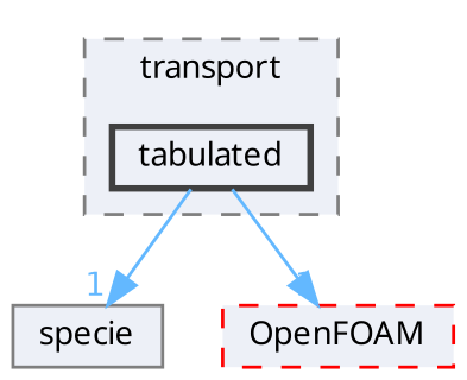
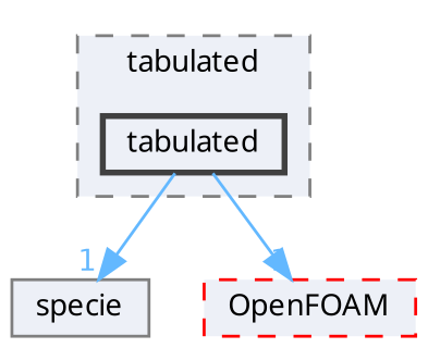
  digraph {
    compound=true
    fontname="Noto Sans"
    node [fillcolor="#edf0f7" fontname="Noto Sans" fontsize=10 shape=box]
    edge [color=steelblue1 fontcolor=steelblue1 fontname="Noto Sans" fontsize=10 headlabel=1 labeldistance=1.5 labelfontname=Helvetica labelfontsize=10]
    n1 [color=grey25 height=0.2 label=tabulated style="filled,bold" width=0.4]
    n2 [color=grey50 height=0.2 label=specie style=filled width=0.4]
    n3 [color=red height=0.2 label=OpenFOAM style="filled,dashed" width=0.4]
    subgraph cluster_1 {
      bgcolor="#edf0f7"
      fontsize=10
-     label=transport
+     label=tabulated
      pencolor=grey50
      style="filled,dashed"
      n1
    }
    n1 -> n2
    n1 -> n3
  }
